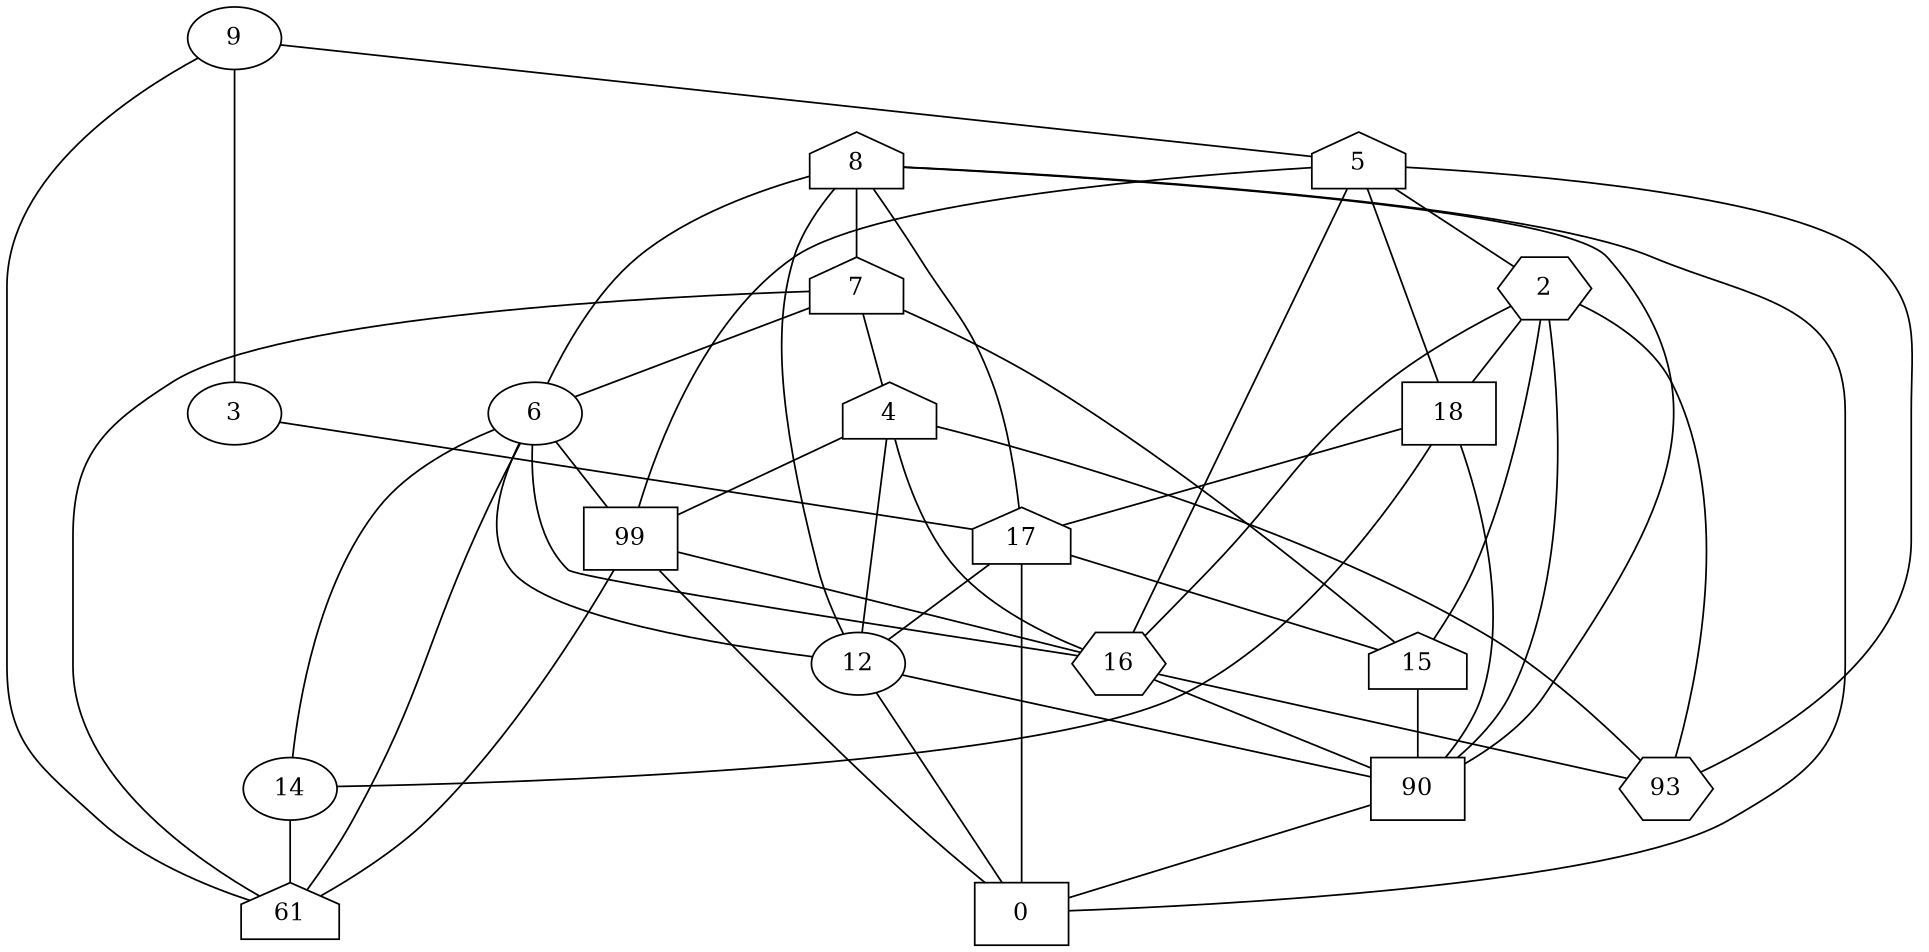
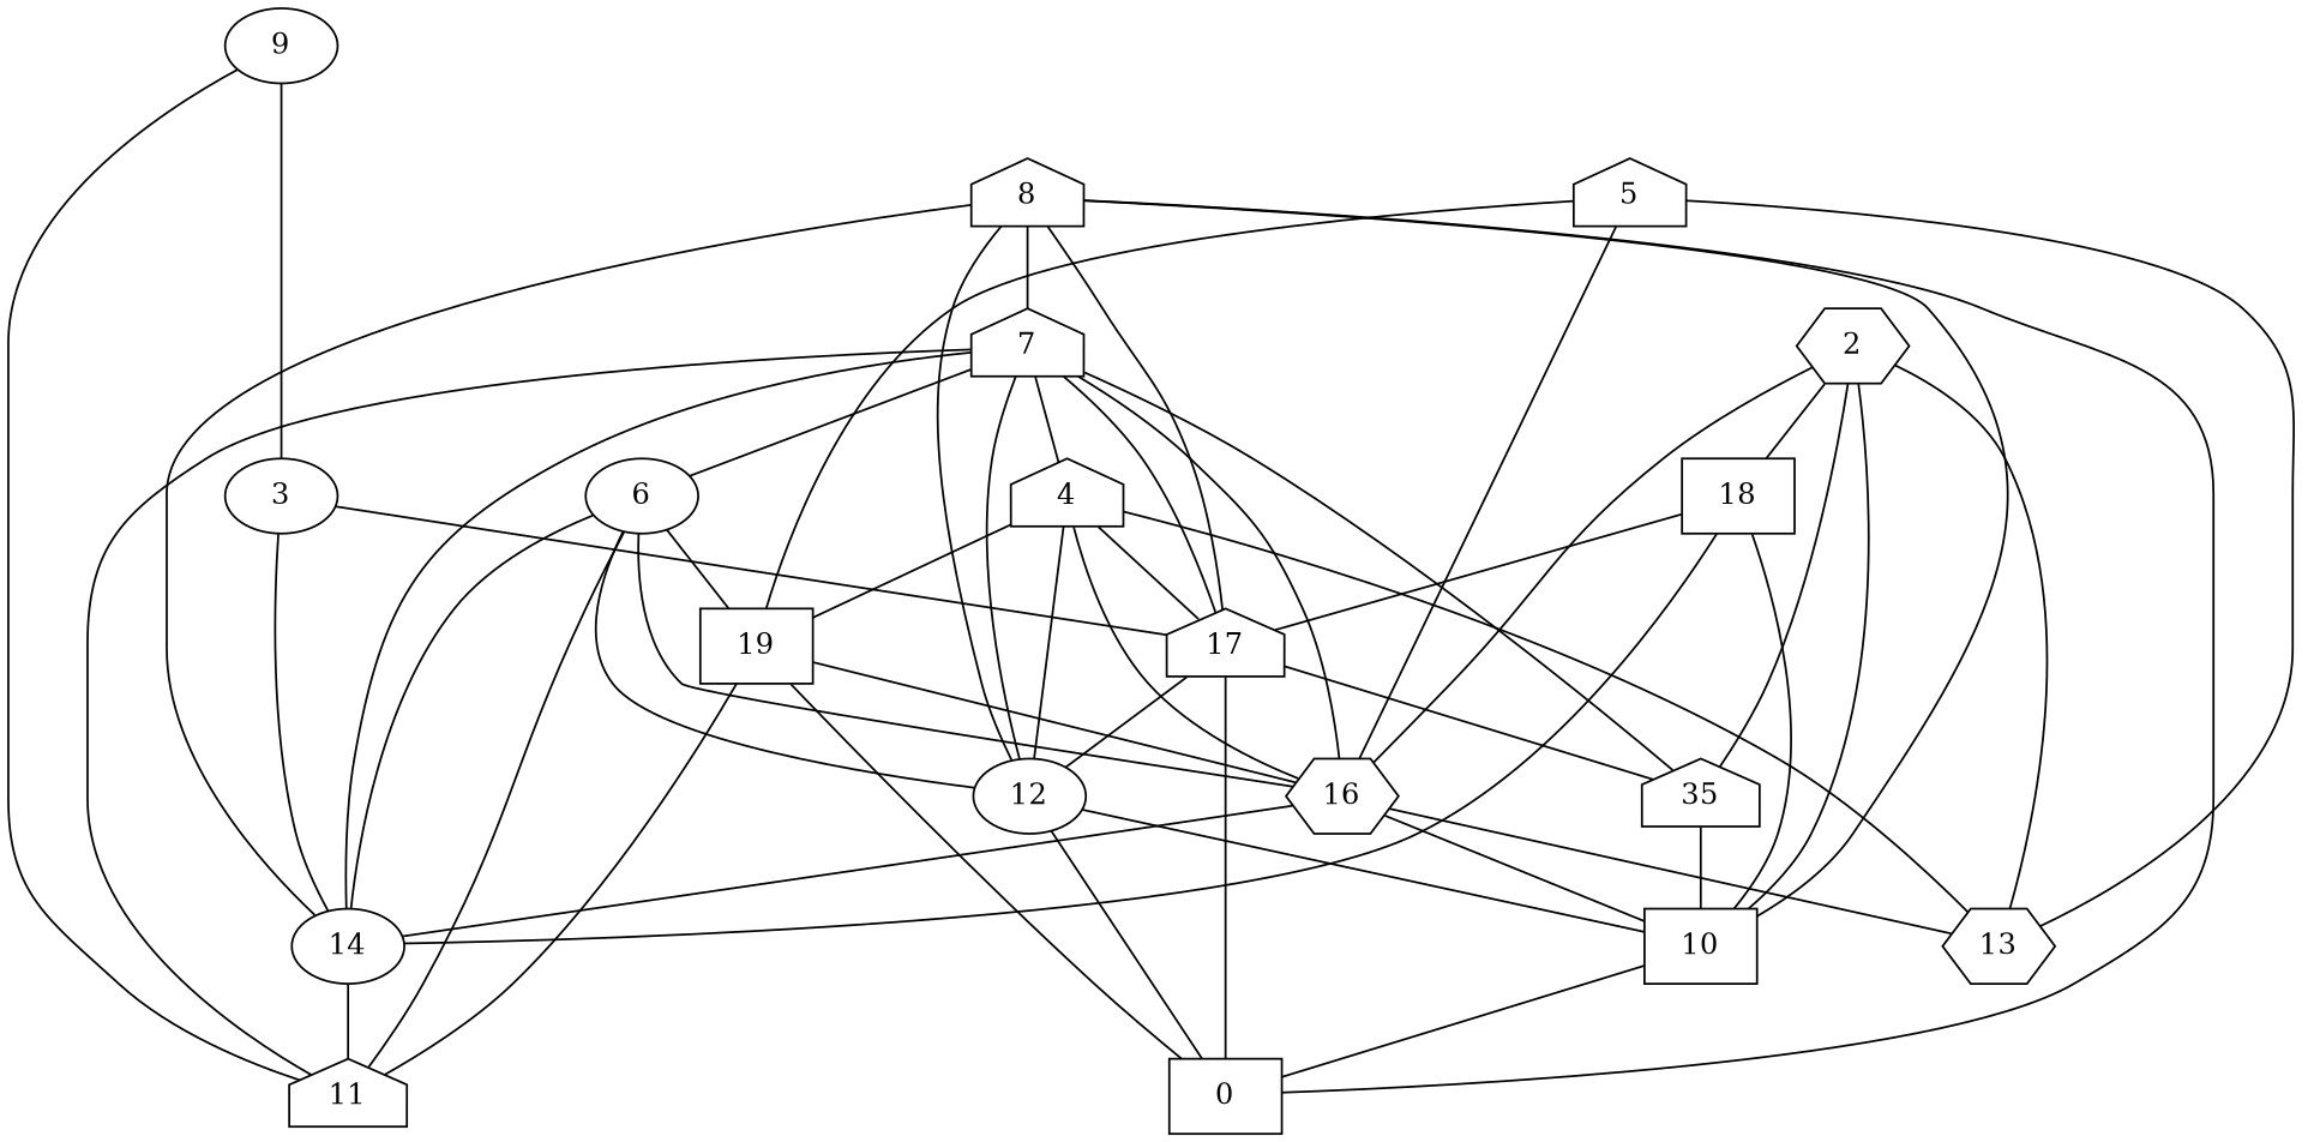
  digraph {
    node [shape=house]
    edge [color=black dir=none]
    2 [shape=hexagon]
-   13 [shape=hexagon label=93]
-   10 [shape=box label=90]
+   13 [shape=hexagon]
+   10 [shape=box]
    16 [shape=hexagon]
-   15
+   15 [label=35]
    18 [shape=box]
    8
    12 [shape=ellipse]
    0 [shape=box]
    17
    14 [shape=ellipse]
    7
    6 [shape=ellipse]
-   19 [shape=box label=99]
-   11 [label=61]
+   19 [shape=box]
+   11
    3 [shape=ellipse]
    5
    4
    9 [shape=ellipse]
    subgraph sub_1 {
      2
      13
      10
      16
      15
      18
      8
      12
      0
      17
      14
      7
      6
      19
      11
      3
      5
      4
      9
    }
    2 -> 13
    2 -> 10
    2 -> 16
    2 -> 15
    2 -> 18
    10 -> 0
    16 -> 13
    16 -> 10
+   16 -> 14
    15 -> 10
    18 -> 10
    18 -> 17
    18 -> 14
    8 -> 10
    8 -> 12
    8 -> 0
    8 -> 17
-   8 -> 6
+   8 -> 14
    8 -> 7
    12 -> 10
    12 -> 0
    17 -> 15
    17 -> 12
    17 -> 0
    14 -> 11
+   7 -> 16
    7 -> 15
+   7 -> 12
+   7 -> 17
+   7 -> 14
    7 -> 6
    7 -> 11
    7 -> 4
    6 -> 16
    6 -> 12
    6 -> 14
    6 -> 19
    6 -> 11
    19 -> 16
    19 -> 0
    19 -> 11
    3 -> 17
-   5 -> 2
+   3 -> 14
    5 -> 13
    5 -> 16
-   5 -> 18
    5 -> 19
    4 -> 13
    4 -> 16
    4 -> 12
+   4 -> 17
    4 -> 19
    9 -> 11
    9 -> 3
-   9 -> 5
  }
